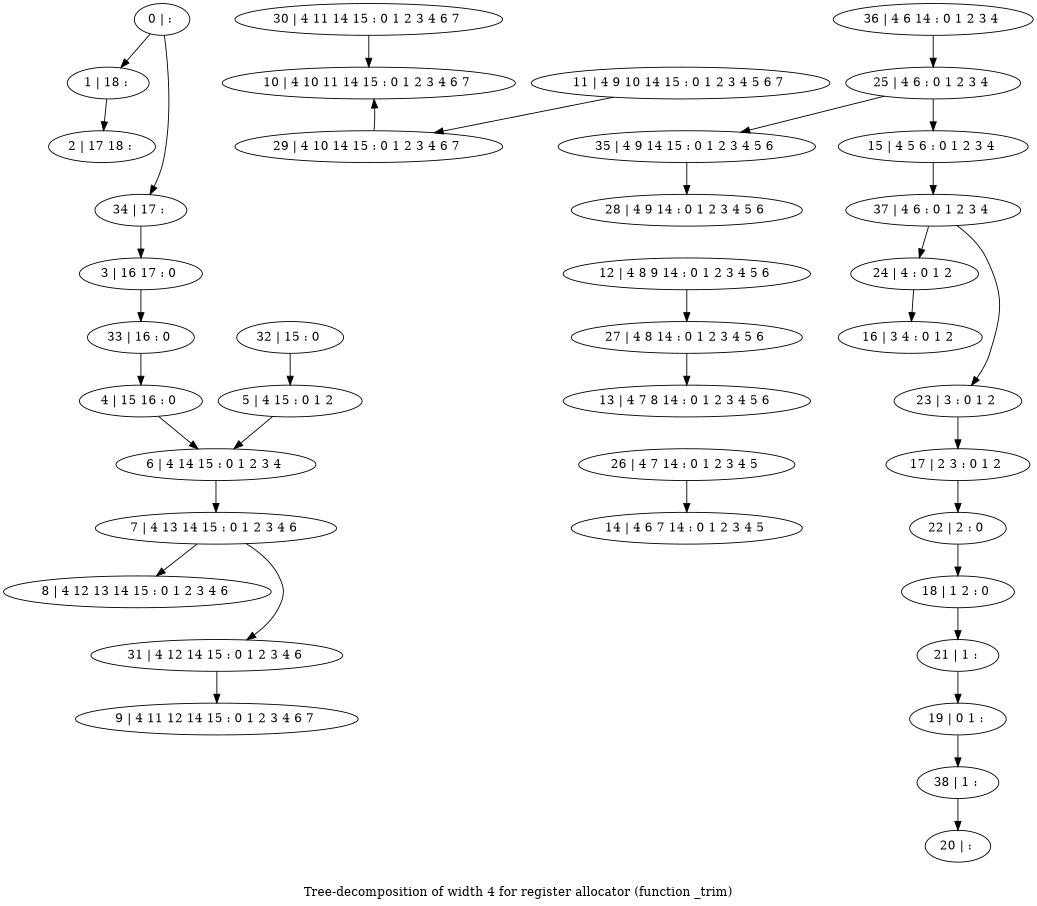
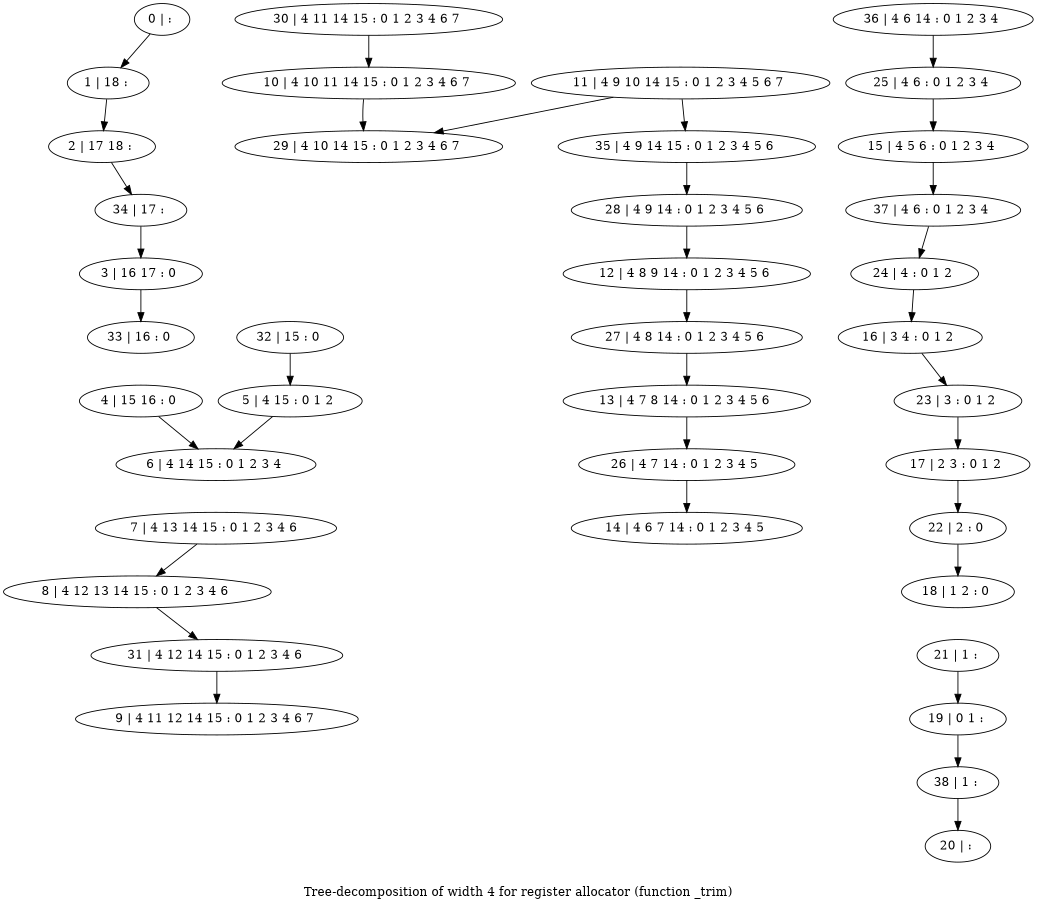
  digraph {
    label="Tree-decomposition of width 4 for register allocator (function _trim)"
    n1 [label="0 | : "]
    n2 [label="1 | 18 : "]
    n3 [label="2 | 17 18 : "]
    n4 [label="34 | 17 : "]
    n5 [label="3 | 16 17 : 0 "]
    n6 [label="33 | 16 : 0 "]
    n7 [label="4 | 15 16 : 0 "]
    n8 [label="6 | 4 14 15 : 0 1 2 3 4 "]
    n9 [label="32 | 15 : 0 "]
    n10 [label="5 | 4 15 : 0 1 2 "]
    n11 [label="7 | 4 13 14 15 : 0 1 2 3 4 6 "]
    n12 [label="8 | 4 12 13 14 15 : 0 1 2 3 4 6 "]
    n13 [label="31 | 4 12 14 15 : 0 1 2 3 4 6 "]
    n14 [label="9 | 4 11 12 14 15 : 0 1 2 3 4 6 7 "]
    n15 [label="30 | 4 11 14 15 : 0 1 2 3 4 6 7 "]
    n16 [label="10 | 4 10 11 14 15 : 0 1 2 3 4 6 7 "]
    n17 [label="29 | 4 10 14 15 : 0 1 2 3 4 6 7 "]
    n18 [label="11 | 4 9 10 14 15 : 0 1 2 3 4 5 6 7 "]
    n19 [label="35 | 4 9 14 15 : 0 1 2 3 4 5 6 "]
    n20 [label="28 | 4 9 14 : 0 1 2 3 4 5 6 "]
    n21 [label="12 | 4 8 9 14 : 0 1 2 3 4 5 6 "]
    n22 [label="27 | 4 8 14 : 0 1 2 3 4 5 6 "]
    n23 [label="13 | 4 7 8 14 : 0 1 2 3 4 5 6 "]
    n24 [label="26 | 4 7 14 : 0 1 2 3 4 5 "]
    n25 [label="14 | 4 6 7 14 : 0 1 2 3 4 5 "]
    n26 [label="36 | 4 6 14 : 0 1 2 3 4 "]
    n27 [label="25 | 4 6 : 0 1 2 3 4 "]
    n28 [label="15 | 4 5 6 : 0 1 2 3 4 "]
    n29 [label="37 | 4 6 : 0 1 2 3 4 "]
    n30 [label="24 | 4 : 0 1 2 "]
    n31 [label="16 | 3 4 : 0 1 2 "]
    n32 [label="23 | 3 : 0 1 2 "]
    n33 [label="17 | 2 3 : 0 1 2 "]
    n34 [label="22 | 2 : 0 "]
    n35 [label="18 | 1 2 : 0 "]
    n36 [label="21 | 1 : "]
    n37 [label="19 | 0 1 : "]
    n38 [label="38 | 1 : "]
    n39 [label="20 | : "]
    n1 -> n2
    n2 -> n3
-   n1 -> n4
+   n3 -> n4
    n4 -> n5
    n5 -> n6
-   n6 -> n7
    n7 -> n8
-   n8 -> n11
    n9 -> n10
    n10 -> n8
    n11 -> n12
-   n11 -> n13
+   n12 -> n13
    n13 -> n14
    n15 -> n16
-   n17 -> n16
+   n16 -> n17
    n18 -> n17
-   n27 -> n19
+   n18 -> n19
    n19 -> n20
+   n20 -> n21
    n21 -> n22
    n22 -> n23
+   n23 -> n24
    n24 -> n25
    n26 -> n27
    n27 -> n28
    n28 -> n29
    n29 -> n30
    n30 -> n31
-   n29 -> n32
+   n31 -> n32
    n32 -> n33
    n33 -> n34
    n34 -> n35
-   n35 -> n36
    n36 -> n37
    n37 -> n38
    n38 -> n39
  }
